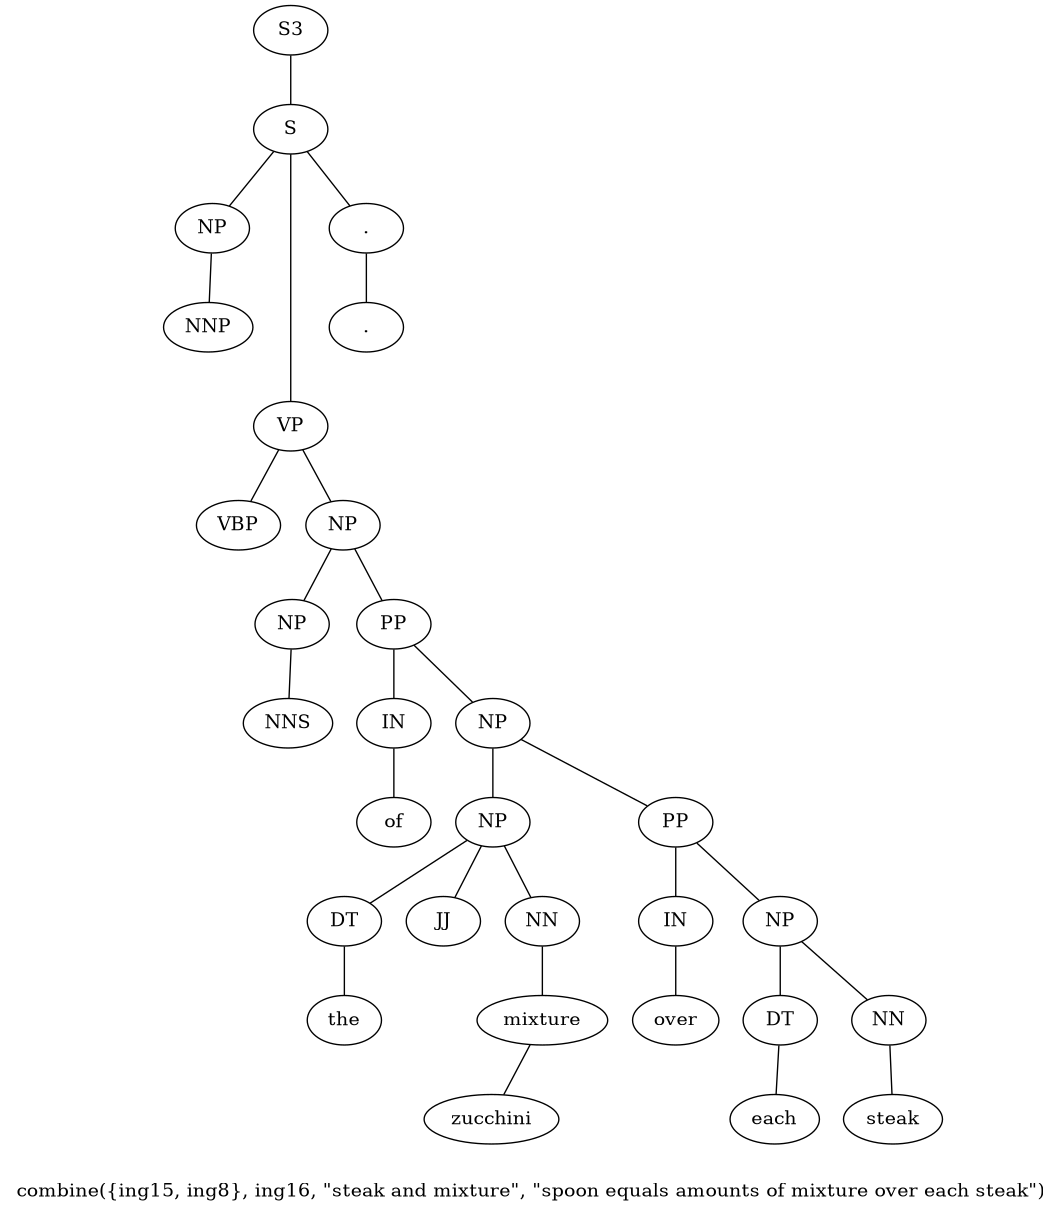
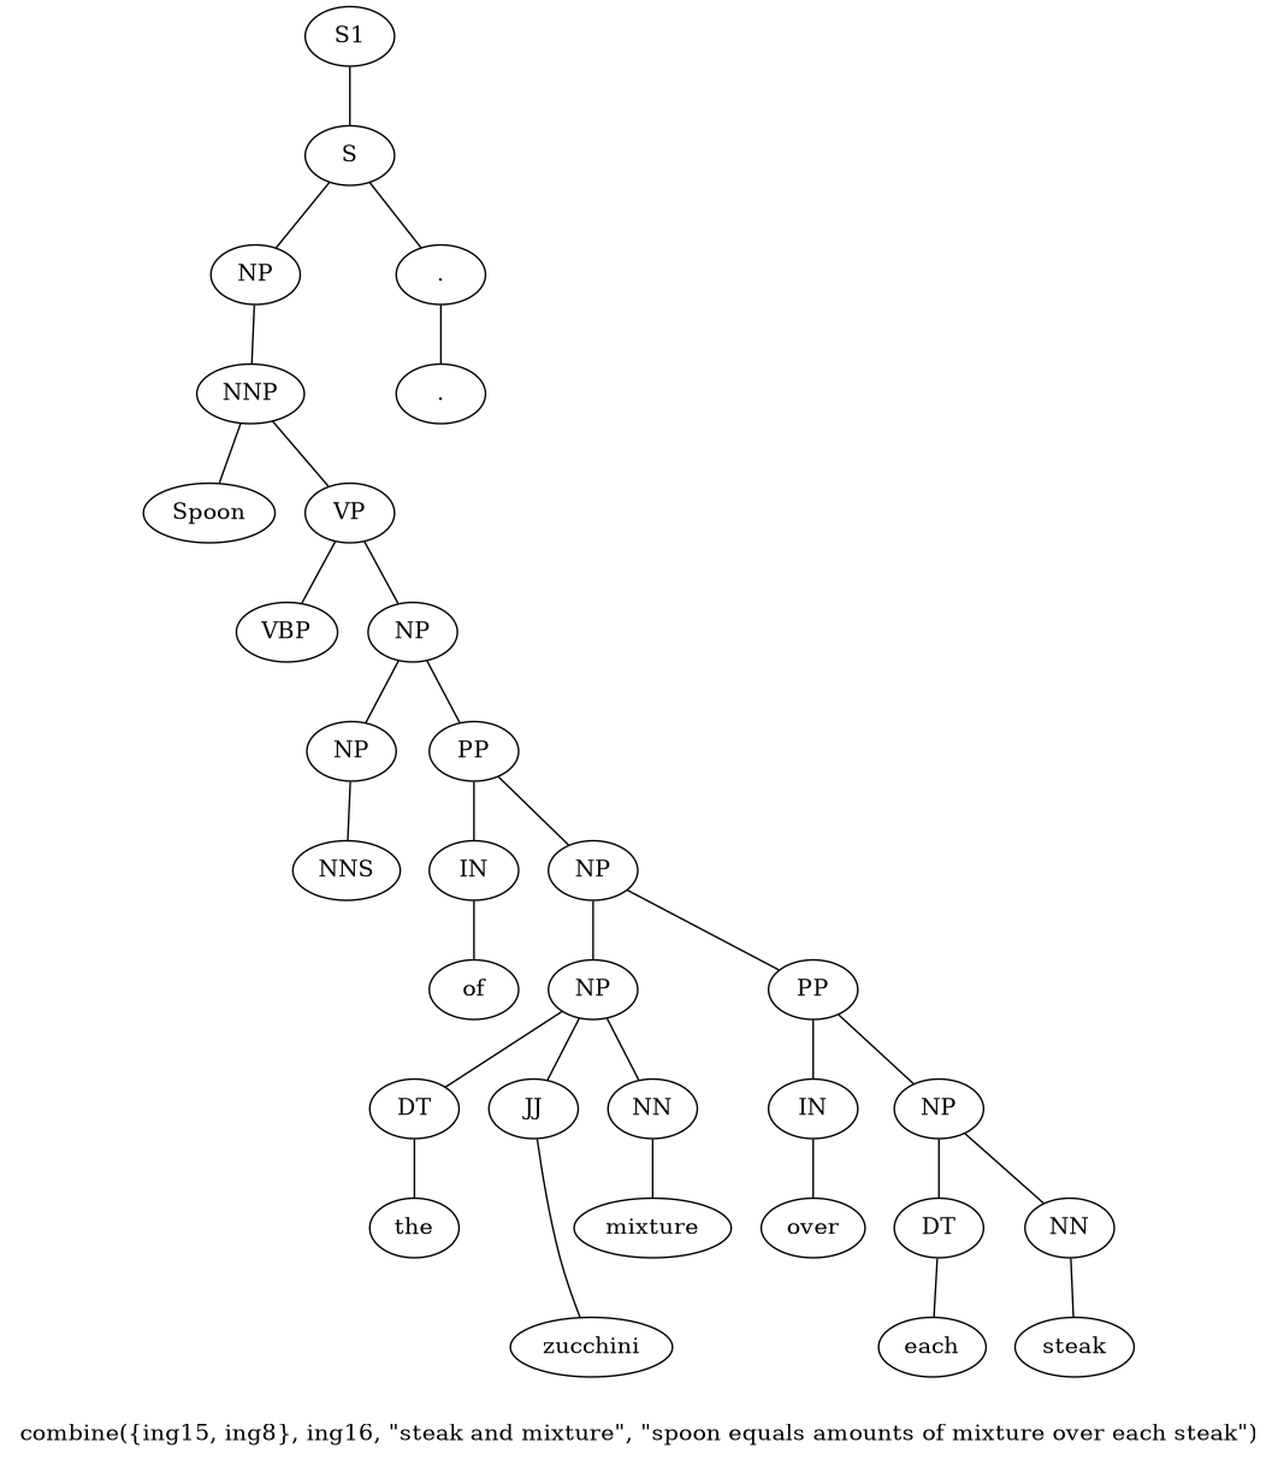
  graph {
    label="combine({ing15, ing8}, ing16, \"steak and mixture\", \"spoon equals amounts of mixture over each steak\")"
-   n1 [label=S3]
+   n1 [label=S1]
    n2 [label=S]
    n3 [label=NP]
    n4 [label=VP]
    n5 [label="."]
    n6 [label=NNP]
    n7 [label=VBP]
    n8 [label=NP]
    n9 [label="."]
+   n10 [label=Spoon]
    n11 [label=NP]
    n12 [label=PP]
    n13 [label=NNS]
    n14 [label=IN]
    n15 [label=NP]
    n16 [label=of]
    n17 [label=NP]
    n18 [label=PP]
    n19 [label=DT]
    n20 [label=JJ]
    n21 [label=NN]
    n22 [label=IN]
    n23 [label=NP]
    n24 [label=the]
    n25 [label=zucchini]
    n26 [label=mixture]
    n27 [label=over]
    n28 [label=DT]
    n29 [label=NN]
    n30 [label=each]
    n31 [label=steak]
    n1 -- n2
    n2 -- n3
-   n2 -- n4
+   n6 -- n4
    n2 -- n5
    n3 -- n6
    n4 -- n7
    n4 -- n8
    n5 -- n9
+   n6 -- n10
    n8 -- n11
    n8 -- n12
    n11 -- n13
    n12 -- n14
    n12 -- n15
    n14 -- n16
    n15 -- n17
    n15 -- n18
    n17 -- n19
    n17 -- n20
    n17 -- n21
    n18 -- n22
    n18 -- n23
    n19 -- n24
-   n26 -- n25
+   n20 -- n25
    n21 -- n26
    n22 -- n27
    n23 -- n28
    n23 -- n29
    n28 -- n30
    n29 -- n31
  }
